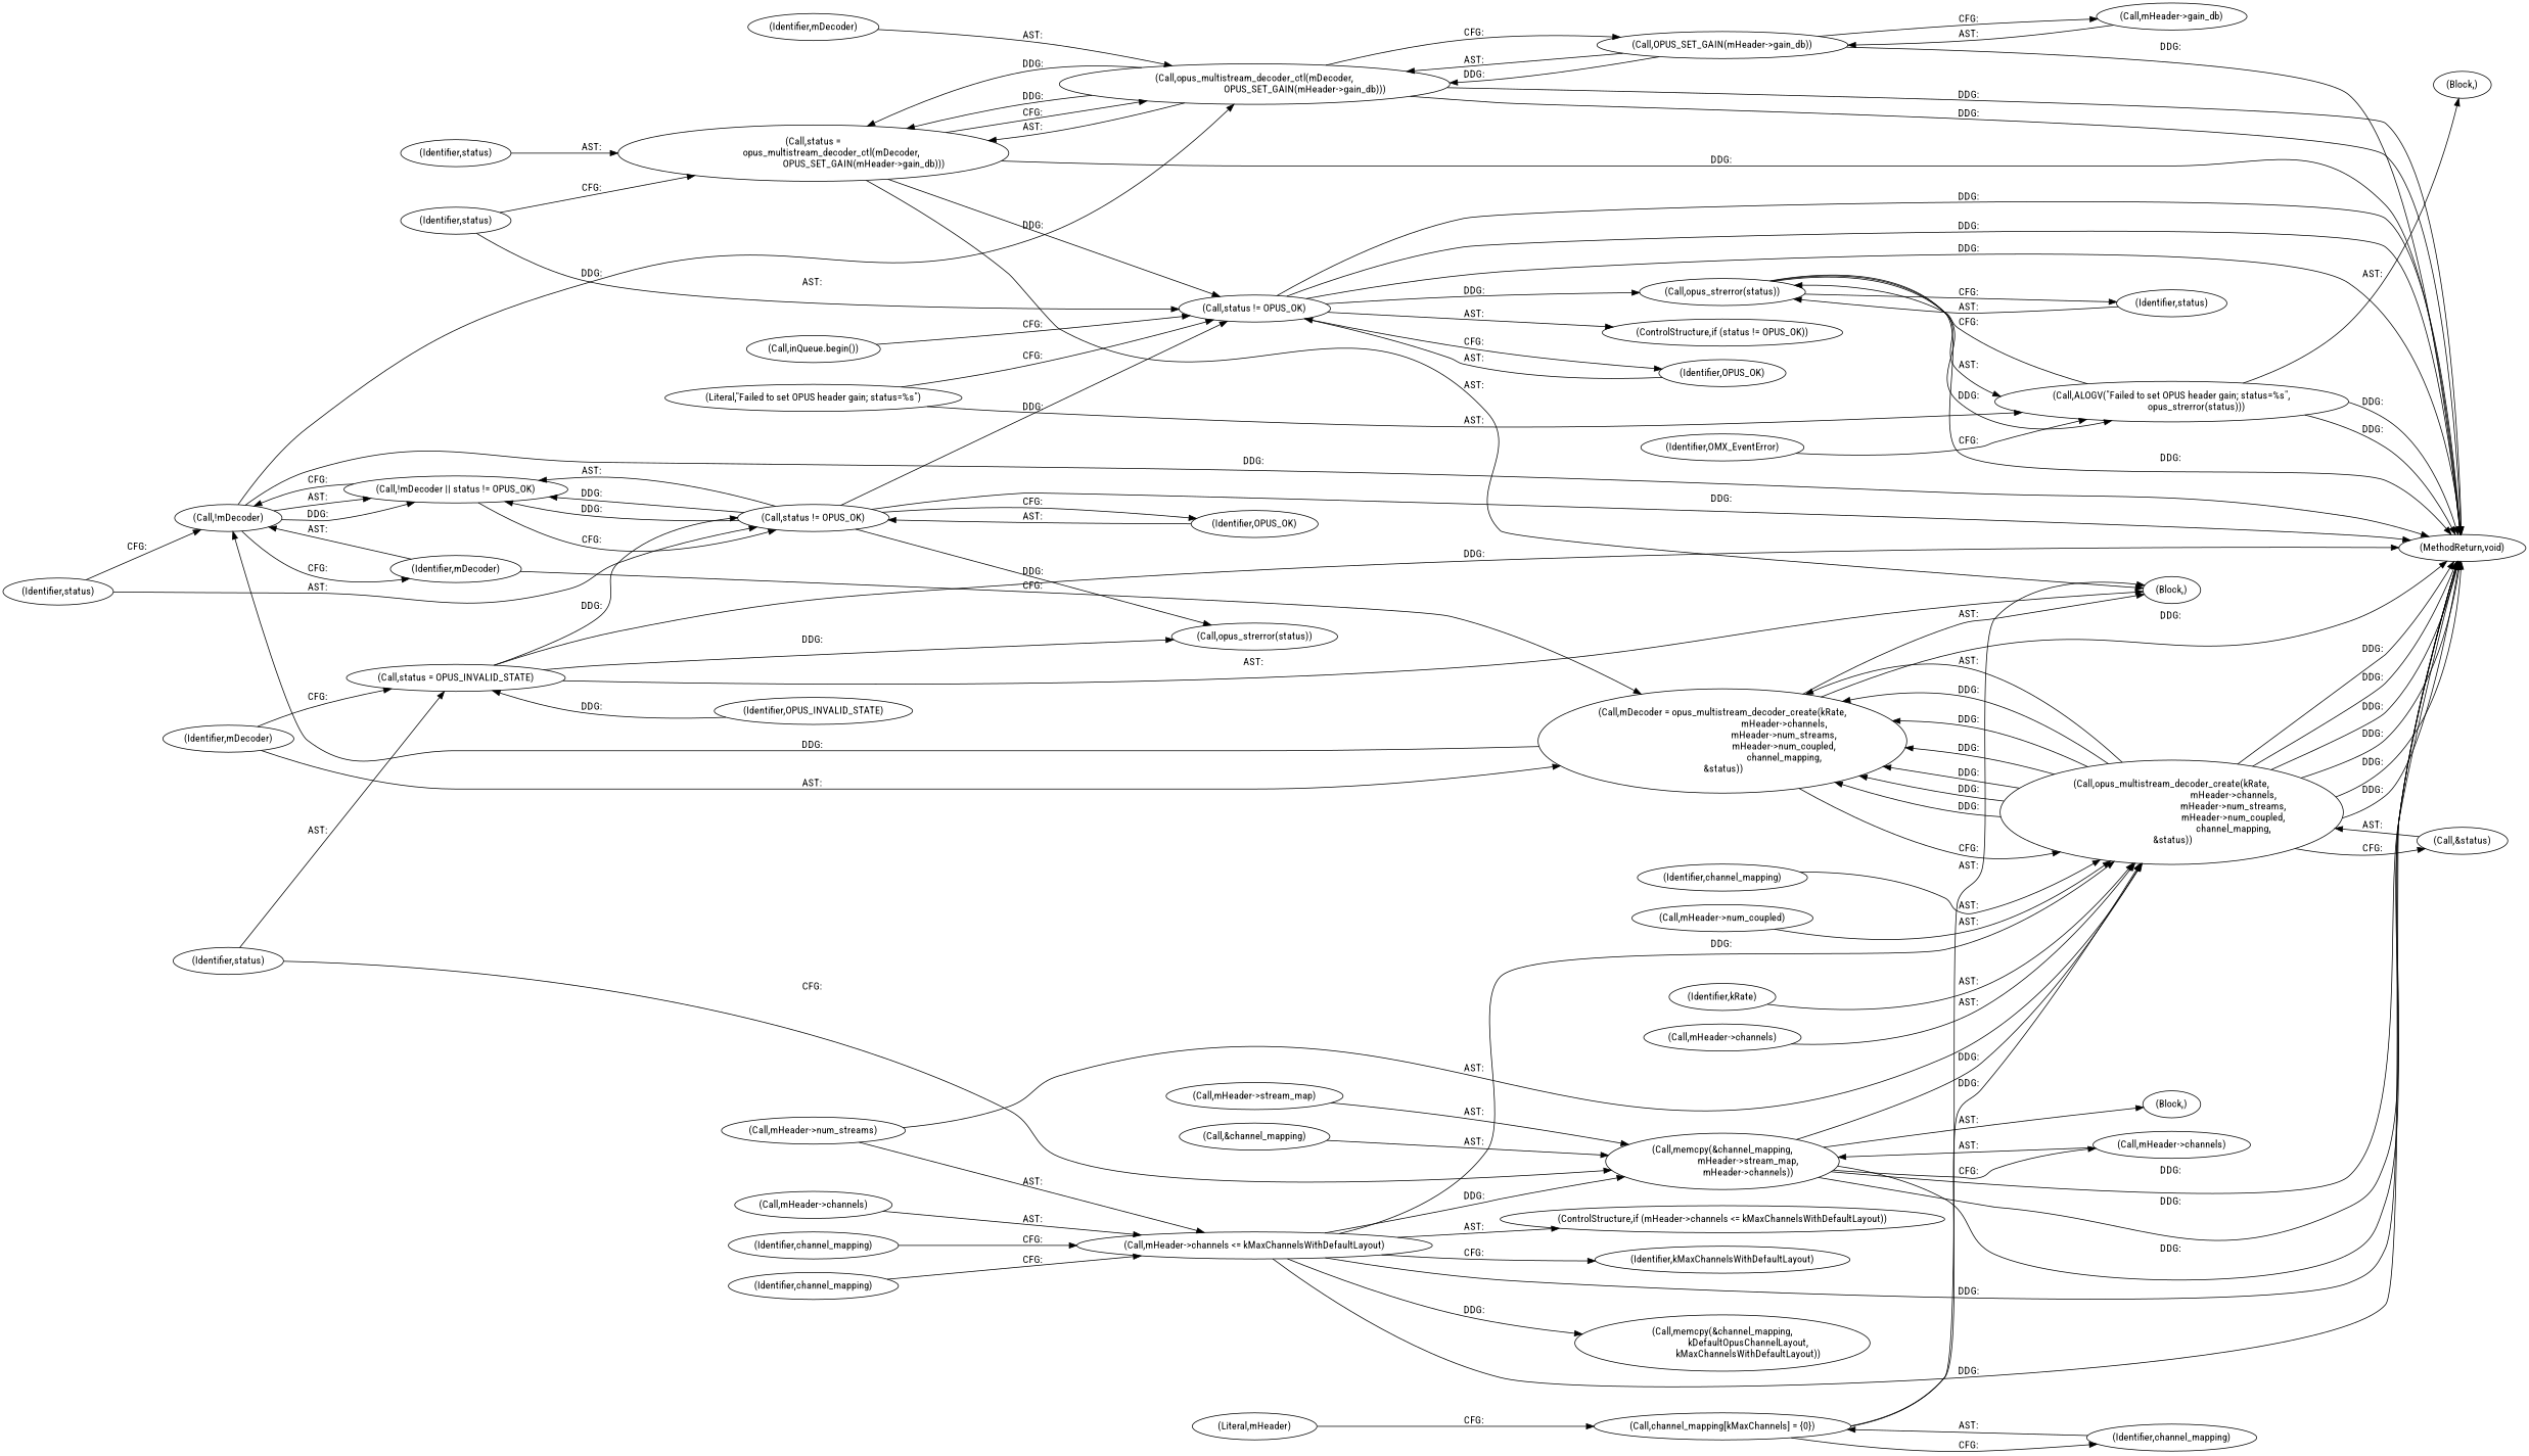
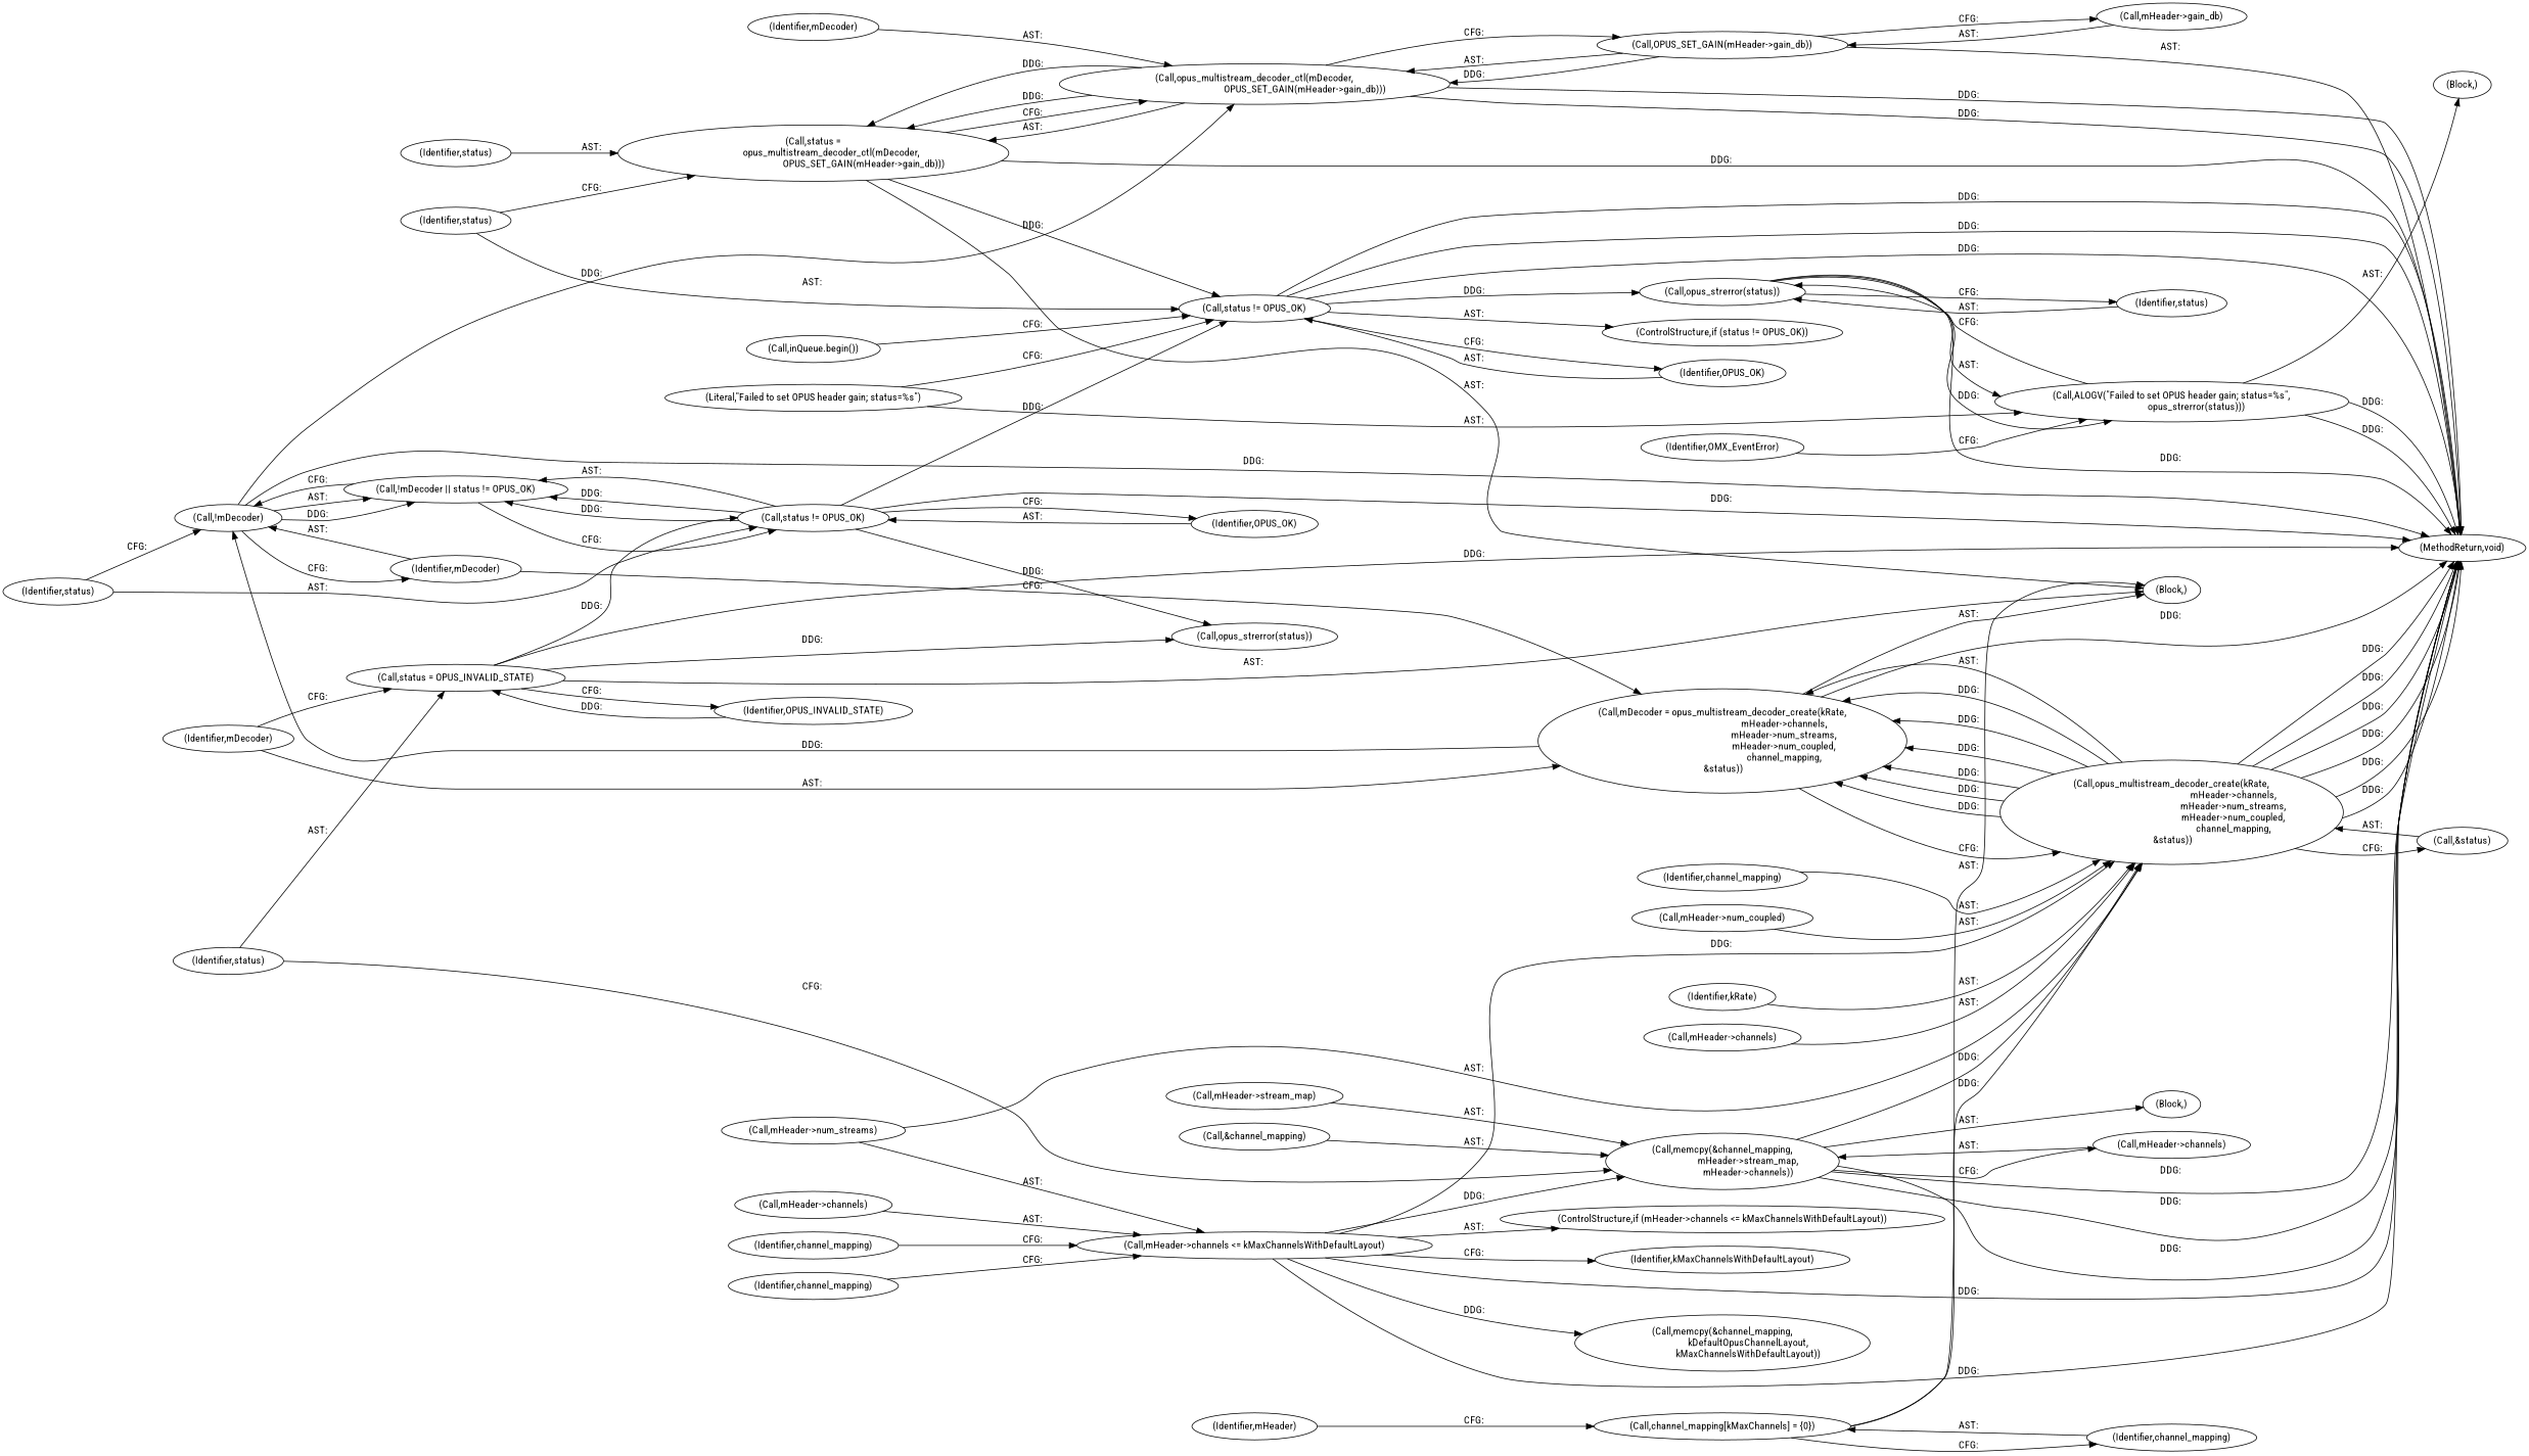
  digraph {
    fontname="Roboto Condensed"
    rankdir=LR
    node [fontname="Roboto Condensed"]
    edge [fontname="Roboto Condensed"]
    n1 [label="(Call,opus_strerror(status))"]
    n2 [label="(Call,ALOGV(\"Failed to set OPUS header gain; status=%s\",\n                      opus_strerror(status)))"]
    n3 [label="(Identifier,status)"]
    n4 [label="(MethodReturn,void)"]
    n5 [label="(Block,)"]
    n6 [label="(Call,status != OPUS_OK)"]
    n7 [label="(ControlStructure,if (status != OPUS_OK))"]
    n8 [label="(Identifier,OPUS_OK)"]
    n9 [label="(Call,status =\n                opus_multistream_decoder_ctl(mDecoder,\n                                             OPUS_SET_GAIN(mHeader->gain_db)))"]
    n10 [label="(Call,opus_multistream_decoder_ctl(mDecoder,\n                                             OPUS_SET_GAIN(mHeader->gain_db)))"]
    n11 [label="(Block,)"]
    n12 [label="(Call,OPUS_SET_GAIN(mHeader->gain_db))"]
    n13 [label="(Call,mHeader->gain_db)"]
    n14 [label="(Call,!mDecoder)"]
    n15 [label="(Call,!mDecoder || status != OPUS_OK)"]
    n16 [label="(Identifier,mDecoder)"]
    n17 [label="(Call,status != OPUS_OK)"]
    n18 [label="(Call,mDecoder = opus_multistream_decoder_create(kRate,\n                                                       mHeader->channels,\n                                                       mHeader->num_streams,\n                                                       mHeader->num_coupled,\n                                                       channel_mapping,\n &status))"]
    n19 [label="(Call,opus_multistream_decoder_create(kRate,\n                                                       mHeader->channels,\n                                                       mHeader->num_streams,\n                                                       mHeader->num_coupled,\n                                                       channel_mapping,\n &status))"]
    n20 [label="(Call,&status)"]
    n21 [label="(Call,mHeader->channels <= kMaxChannelsWithDefaultLayout)"]
    n22 [label="(Call,memcpy(&channel_mapping,\n                       mHeader->stream_map,\n                       mHeader->channels))"]
    n23 [label="(Identifier,kMaxChannelsWithDefaultLayout)"]
    n24 [label="(Call,memcpy(&channel_mapping,\n                       kDefaultOpusChannelLayout,\n                       kMaxChannelsWithDefaultLayout))"]
    n25 [label="(ControlStructure,if (mHeader->channels <= kMaxChannelsWithDefaultLayout))"]
    n26 [label="(Block,)"]
    n27 [label="(Call,mHeader->channels)"]
    n28 [label="(Call,channel_mapping[kMaxChannels] = {0})"]
    n29 [label="(Identifier,channel_mapping)"]
    n30 [label="(Call,opus_strerror(status))"]
    n31 [label="(Identifier,OPUS_OK)"]
    n32 [label="(Call,status = OPUS_INVALID_STATE)"]
    n33 [label="(Identifier,OPUS_INVALID_STATE)"]
    n34 [label="(Identifier,status)"]
    n35 [label="(Identifier,status)"]
    n36 [label="(Identifier,status)"]
    n37 [label="(Identifier,channel_mapping)"]
    n38 [label="(Call,mHeader->channels)"]
    n39 [label="(Identifier,channel_mapping)"]
    n40 [label="(Identifier,OMX_EventError)"]
    n41 [label="(Identifier,mDecoder)"]
    n42 [label="(Call,mHeader->stream_map)"]
    n43 [label="(Call,inQueue.begin())"]
    n44 [label="(Call,mHeader->num_coupled)"]
    n45 [label="(Identifier,status)"]
-   n46 [label="(Literal,mHeader)"]
+   n46 [label="(Identifier,mHeader)"]
    n47 [label="(Identifier,kRate)"]
    n48 [label="(Identifier,channel_mapping)"]
    n49 [label="(Identifier,mDecoder)"]
    n50 [label="(Call,mHeader->channels)"]
    n51 [label="(Call,&channel_mapping)"]
    n52 [label="(Literal,\"Failed to set OPUS header gain; status=%s\")"]
    n53 [label="(Call,mHeader->num_streams)"]
    n1 -> n2 [label="AST: "]
    n1 -> n2 [label="DDG: "]
    n1 -> n3 [label="CFG: "]
    n1 -> n4 [label="DDG: "]
    n2 -> n1 [label="CFG: "]
    n2 -> n4 [label="DDG: "]
    n2 -> n4 [label="DDG: "]
    n2 -> n5 [label="AST: "]
    n3 -> n1 [label="AST: "]
    n6 -> n1 [label="DDG: "]
    n6 -> n4 [label="DDG: "]
    n6 -> n4 [label="DDG: "]
    n6 -> n4 [label="DDG: "]
    n6 -> n7 [label="AST: "]
    n6 -> n8 [label="CFG: "]
    n8 -> n6 [label="AST: "]
    n9 -> n4 [label="DDG: "]
    n9 -> n6 [label="DDG: "]
    n9 -> n10 [label="CFG: "]
    n9 -> n11 [label="AST: "]
    n10 -> n4 [label="DDG: "]
    n10 -> n4 [label="DDG: "]
    n10 -> n9 [label="AST: "]
    n10 -> n9 [label="DDG: "]
    n10 -> n9 [label="DDG: "]
    n10 -> n12 [label="CFG: "]
-   n12 -> n4 [label="DDG: "]
+   n12 -> n4 [label="AST: "]
    n12 -> n10 [label="AST: "]
    n12 -> n10 [label="DDG: "]
    n12 -> n13 [label="CFG: "]
    n13 -> n12 [label="AST: "]
    n14 -> n4 [label="DDG: "]
    n14 -> n10 [label="DDG: "]
    n14 -> n15 [label="AST: "]
    n14 -> n15 [label="DDG: "]
    n14 -> n16 [label="CFG: "]
    n15 -> n14 [label="CFG: "]
    n15 -> n17 [label="CFG: "]
    n16 -> n14 [label="AST: "]
    n16 -> n18 [label="CFG: "]
    n17 -> n4 [label="DDG: "]
    n17 -> n6 [label="DDG: "]
    n17 -> n15 [label="AST: "]
    n17 -> n15 [label="DDG: "]
    n17 -> n15 [label="DDG: "]
    n17 -> n30 [label="DDG: "]
    n17 -> n31 [label="CFG: "]
    n18 -> n4 [label="DDG: "]
    n18 -> n11 [label="AST: "]
    n18 -> n14 [label="DDG: "]
    n18 -> n19 [label="CFG: "]
    n19 -> n4 [label="DDG: "]
    n19 -> n4 [label="DDG: "]
    n19 -> n4 [label="DDG: "]
    n19 -> n4 [label="DDG: "]
    n19 -> n4 [label="DDG: "]
    n19 -> n4 [label="DDG: "]
    n19 -> n18 [label="AST: "]
    n19 -> n18 [label="DDG: "]
    n19 -> n18 [label="DDG: "]
    n19 -> n18 [label="DDG: "]
    n19 -> n18 [label="DDG: "]
    n19 -> n18 [label="DDG: "]
    n19 -> n18 [label="DDG: "]
    n19 -> n20 [label="CFG: "]
    n20 -> n19 [label="AST: "]
    n21 -> n4 [label="DDG: "]
    n21 -> n4 [label="DDG: "]
    n21 -> n19 [label="DDG: "]
    n21 -> n22 [label="DDG: "]
    n21 -> n23 [label="CFG: "]
    n21 -> n24 [label="DDG: "]
    n21 -> n25 [label="AST: "]
    n22 -> n4 [label="DDG: "]
    n22 -> n4 [label="DDG: "]
    n22 -> n4 [label="DDG: "]
    n22 -> n19 [label="DDG: "]
    n22 -> n26 [label="AST: "]
    n22 -> n27 [label="CFG: "]
    n27 -> n22 [label="AST: "]
    n28 -> n11 [label="AST: "]
    n28 -> n19 [label="DDG: "]
    n28 -> n29 [label="CFG: "]
    n29 -> n28 [label="AST: "]
    n31 -> n17 [label="AST: "]
    n32 -> n4 [label="DDG: "]
    n32 -> n11 [label="AST: "]
    n32 -> n17 [label="DDG: "]
    n32 -> n30 [label="DDG: "]
+   n32 -> n33 [label="CFG: "]
    n33 -> n32 [label="DDG: "]
    n34 -> n14 [label="CFG: "]
    n34 -> n17 [label="AST: "]
    n35 -> n22 [label="CFG: "]
    n35 -> n32 [label="AST: "]
    n36 -> n6 [label="AST: "]
    n36 -> n9 [label="CFG: "]
    n37 -> n21 [label="CFG: "]
    n38 -> n21 [label="AST: "]
    n39 -> n19 [label="AST: "]
    n40 -> n2 [label="CFG: "]
    n41 -> n10 [label="AST: "]
    n42 -> n22 [label="AST: "]
    n43 -> n6 [label="CFG: "]
    n44 -> n19 [label="AST: "]
    n45 -> n9 [label="AST: "]
    n46 -> n28 [label="CFG: "]
    n47 -> n19 [label="AST: "]
    n48 -> n21 [label="CFG: "]
    n49 -> n18 [label="AST: "]
    n49 -> n32 [label="CFG: "]
    n50 -> n19 [label="AST: "]
    n51 -> n22 [label="AST: "]
    n52 -> n2 [label="AST: "]
    n52 -> n6 [label="CFG: "]
    n53 -> n19 [label="AST: "]
    n53 -> n21 [label="AST: "]
  }
